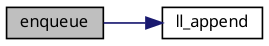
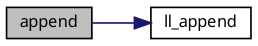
  digraph {
    rankdir=LR
    fontname="Noto Sans"
    node [color=black fontname="Noto Sans" fontsize=10 shape=record style=filled]
-   n1 [fillcolor=grey75 fontcolor=black height=0.2 label=enqueue width=0.4]
+   n1 [fillcolor=grey75 fontcolor=black height=0.2 label=append width=0.4]
    n2 [fillcolor=white height=0.2 label=ll_append width=0.4]
    n1 -> n2 [color=midnightblue fontname="Noto Sans" fontsize=10 labelfontname=Helvetica labelfontsize=10 style=solid]
  }
